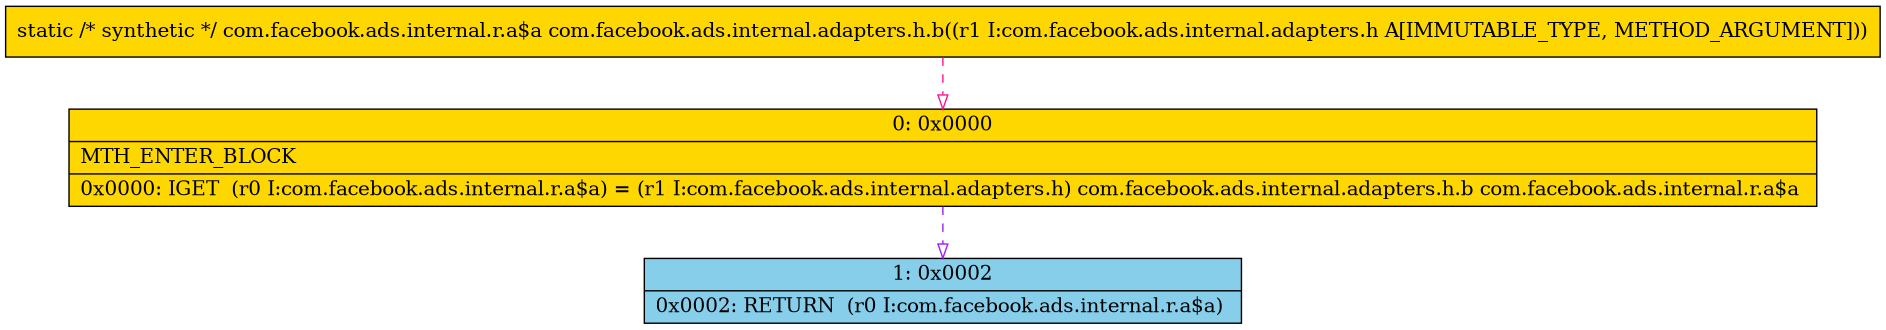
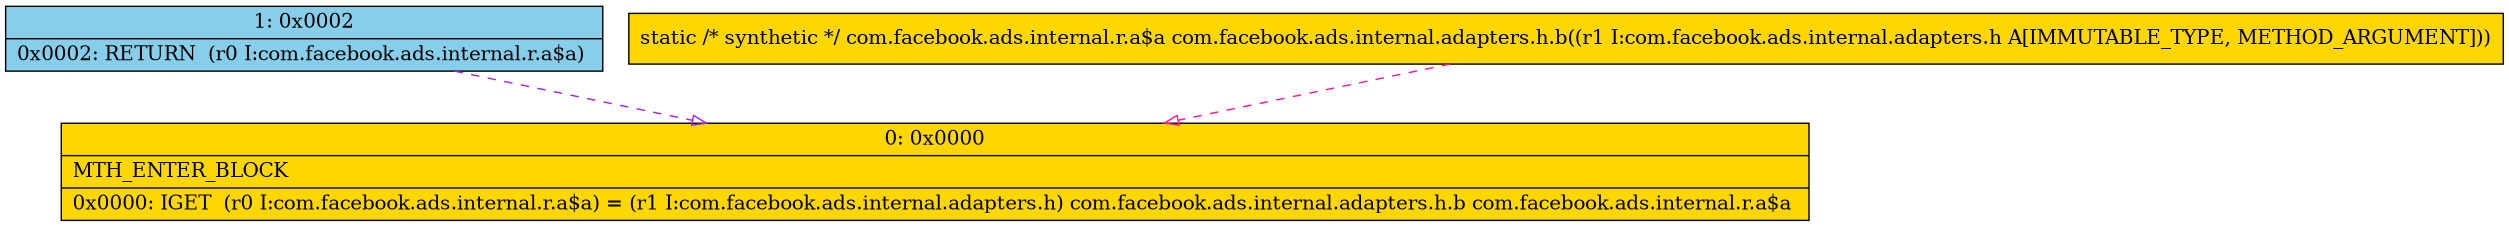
  digraph {
    node [shape=record style=filled fillcolor=gold]
    edge [style=dashed arrowhead=onormal]
    n1 [label="{0\:\ 0x0000|MTH_ENTER_BLOCK\l|0x0000: IGET  (r0 I:com.facebook.ads.internal.r.a$a) = (r1 I:com.facebook.ads.internal.adapters.h) com.facebook.ads.internal.adapters.h.b com.facebook.ads.internal.r.a$a \l}"]
    n2 [label="{1\:\ 0x0002|0x0002: RETURN  (r0 I:com.facebook.ads.internal.r.a$a) \l}" fillcolor=skyblue]
    n3 [label="{static \/* synthetic *\/ com.facebook.ads.internal.r.a$a com.facebook.ads.internal.adapters.h.b((r1 I:com.facebook.ads.internal.adapters.h A[IMMUTABLE_TYPE, METHOD_ARGUMENT])) }"]
-   n1 -> n2 [color=purple]
+   n2 -> n1 [color=purple]
    n3 -> n1 [color=deeppink]
  }
